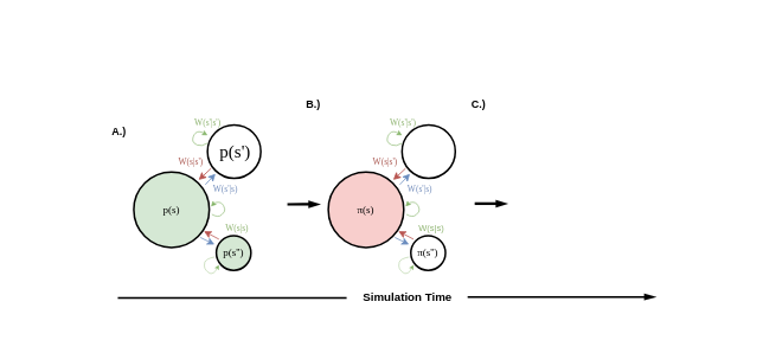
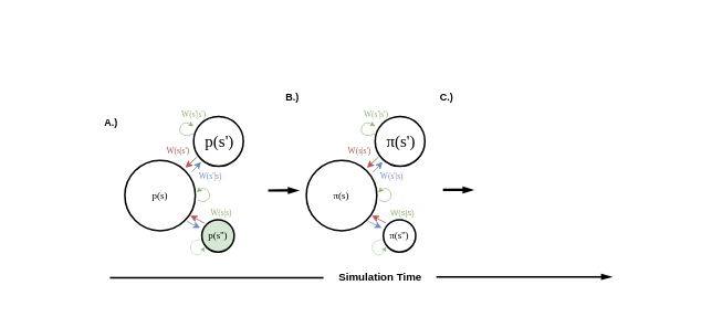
  <mxCell id="0" />
  <mxCell id="1" parent="0" />
  <mxCell id="2" value="" style="group" parent="1" connectable="0" vertex="1"><mxGeometry x="20" y="20" width="816.23" height="340.996" as="geometry" /></mxCell>
  <mxCell id="3" value="&lt;font data-font-src=&quot;https://cdn.jsdelivr.net/gh/dreampulse/computer-modern-web-font@master/fonts.css&quot; style=&quot;font-size: 10px;&quot; face=&quot;meow&quot; color=&quot;#8cb26e&quot;&gt;W(s'|s')&lt;/font&gt;" style="text;html=1;align=center;verticalAlign=middle;resizable=0;points=[];autosize=1;strokeColor=none;fillColor=none;fontSize=10;" parent="2" vertex="1"><mxGeometry x="189.965" y="105.272" width="47" height="24" as="geometry" /></mxCell>
- <mxCell id="4" value="&lt;font data-font-src=&quot;https://cdn.jsdelivr.net/gh/dreampulse/computer-modern-web-font@master/fonts.css&quot; face=&quot;meow&quot;&gt;p(s)&lt;/font&gt;" style="ellipse;whiteSpace=wrap;html=1;aspect=fixed;strokeWidth=2;fillColor=#d5e8d4;" parent="2" vertex="1"><mxGeometry x="130.005" y="173.286" width="85.018" height="85.018" as="geometry" /></mxCell>
+ <mxCell id="4" value="&lt;font data-font-src=&quot;https://cdn.jsdelivr.net/gh/dreampulse/computer-modern-web-font@master/fonts.css&quot; face=&quot;meow&quot;&gt;p(s)&lt;/font&gt;" style="ellipse;whiteSpace=wrap;html=1;aspect=fixed;strokeWidth=2;" parent="2" vertex="1"><mxGeometry x="130.005" y="173.286" width="85.018" height="85.018" as="geometry" /></mxCell>
  <mxCell id="5" value="" style="group;rotation=45;" parent="2" connectable="0" vertex="1"><mxGeometry x="248.07" y="104.273" width="66.029" height="100.014" as="geometry" /></mxCell>
  <mxCell id="6" value="" style="ellipse;whiteSpace=wrap;html=1;aspect=fixed;strokeWidth=2;rotation=45;" parent="5" vertex="1"><mxGeometry x="-35.027" y="16.001" width="60.013" height="60.013" as="geometry" /></mxCell>
  <mxCell id="7" value="" style="endArrow=classic;html=1;rounded=0;fillColor=#dae8fc;strokeColor=#6c8ebf;strokeWidth=1;exitX=0.011;exitY=0.301;exitDx=0;exitDy=0;exitPerimeter=0;" parent="5" source="9" edge="1"><mxGeometry width="50" height="50" relative="1" as="geometry"><mxPoint x="-39.029" y="84.016" as="sourcePoint" /><mxPoint x="-26.023" y="71.013" as="targetPoint" /></mxGeometry></mxCell>
  <mxCell id="8" value="" style="endArrow=classic;html=1;rounded=0;fillColor=#f8cecc;strokeColor=#b85450;strokeWidth=1.1;" parent="5" edge="1"><mxGeometry width="50" height="50" relative="1" as="geometry"><mxPoint x="-31.026" y="65.012" as="sourcePoint" /><mxPoint x="-45.032" y="78.015" as="targetPoint" /><Array as="points" /></mxGeometry></mxCell>
  <mxCell id="9" value="&lt;font data-font-src=&quot;https://cdn.jsdelivr.net/gh/dreampulse/computer-modern-web-font@master/fonts.css&quot; style=&quot;font-size: 10px;&quot; face=&quot;meow&quot; color=&quot;#738dbb&quot;&gt;W(s'|s)&lt;/font&gt;" style="text;html=1;align=center;verticalAlign=middle;resizable=0;points=[];autosize=1;strokeColor=none;fillColor=none;fontSize=10;" parent="5" vertex="1"><mxGeometry x="-38.03" y="76.014" width="46" height="24" as="geometry" /></mxCell>
  <mxCell id="10" value="&lt;font data-font-src=&quot;https://cdn.jsdelivr.net/gh/dreampulse/computer-modern-web-font@master/fonts.css&quot; face=&quot;meow&quot;&gt;p(s')&lt;/font&gt;" style="text;html=1;align=center;verticalAlign=middle;resizable=0;points=[];autosize=1;strokeColor=none;fillColor=none;fontSize=20;" parent="5" vertex="1"><mxGeometry x="-31.022" y="28.004" width="53" height="36" as="geometry" /></mxCell>
  <mxCell id="11" value="&lt;font data-font-src=&quot;https://cdn.jsdelivr.net/gh/dreampulse/computer-modern-web-font@master/fonts.css&quot; style=&quot;font-size: 10px;&quot; face=&quot;meow&quot; color=&quot;#ab5a53&quot;&gt;W(s|s')&lt;/font&gt;" style="text;html=1;align=center;verticalAlign=middle;resizable=0;points=[];autosize=1;strokeColor=none;fillColor=none;fontSize=10;rotation=0;" parent="5" vertex="1"><mxGeometry x="-77.047" y="45.007" width="46" height="24" as="geometry" /></mxCell>
  <mxCell id="12" value="&lt;font data-font-src=&quot;https://cdn.jsdelivr.net/gh/dreampulse/computer-modern-web-font@master/fonts.css&quot; style=&quot;font-size: 10px;&quot; face=&quot;meow&quot; color=&quot;#8cb26e&quot;&gt;W(s|s)&lt;/font&gt;" style="text;html=1;align=center;verticalAlign=middle;resizable=0;points=[];autosize=1;strokeColor=none;fillColor=none;fontSize=10;" parent="2" vertex="1"><mxGeometry x="224.046" y="224.297" width="44" height="24" as="geometry" /></mxCell>
  <mxCell id="13" value="&lt;b&gt;A.)&lt;/b&gt;" style="text;html=1;align=center;verticalAlign=middle;resizable=0;points=[];autosize=1;strokeColor=none;fillColor=none;" parent="2" vertex="1"><mxGeometry x="95.002" y="114.269" width="35" height="27" as="geometry" /></mxCell>
  <mxCell id="14" value="" style="endArrow=classic;html=1;curved=1;fillColor=#d5e8d4;strokeColor=#82b366;strokeWidth=0.8;endSize=4;" parent="2" edge="1"><mxGeometry width="50" height="50" relative="1" as="geometry"><mxPoint x="213.038" y="140.892" as="sourcePoint" /><mxPoint x="213.038" y="131.89" as="targetPoint" /><Array as="points"><mxPoint x="206.034" y="144.893" /><mxPoint x="197.03" y="140.892" /><mxPoint x="196.03" y="135.891" /><mxPoint x="198.031" y="130.89" /><mxPoint x="201.032" y="127.889" /><mxPoint x="206.034" y="127.889" /></Array></mxGeometry></mxCell>
  <mxCell id="15" value="&lt;b&gt;B.)&lt;/b&gt;" style="text;html=1;align=center;verticalAlign=middle;resizable=0;points=[];autosize=1;strokeColor=none;fillColor=none;" parent="2" vertex="1"><mxGeometry x="314.095" y="84.269" width="35" height="27" as="geometry" /></mxCell>
  <mxCell id="16" value="&lt;font style=&quot;font-size: 13px;&quot;&gt;&lt;b&gt;Simulation Time&lt;br&gt;&lt;/b&gt;&lt;/font&gt;" style="text;html=1;align=center;verticalAlign=middle;resizable=0;points=[];autosize=1;strokeColor=none;fillColor=none;container=1;" parent="2" vertex="1"><mxGeometry x="370.0" y="297.136" width="136" height="34" as="geometry" /></mxCell>
  <mxCell id="17" value="" style="group;rotation=120;" parent="2" connectable="0" vertex="1"><mxGeometry x="493.287" y="221.757" width="81.017" height="97.021" as="geometry" /></mxCell>
  <mxCell id="18" value="" style="shape=flexArrow;endArrow=classic;html=1;rounded=0;fillColor=#000000;strokeWidth=0.1;endSize=4.676;arcSize=2;width=2;startArrow=none;endWidth=5.676;" parent="2" source="16" edge="1"><mxGeometry width="50" height="50" relative="1" as="geometry"><mxPoint x="497.65" y="313.949" as="sourcePoint" /><mxPoint x="719" y="314" as="targetPoint" /></mxGeometry></mxCell>
  <mxCell id="19" value="" style="group" parent="2" connectable="0" vertex="1"><mxGeometry x="400.843" y="81.001" width="232.227" height="213.823" as="geometry" /></mxCell>
  <mxCell id="20" value="" style="shape=flexArrow;endArrow=classic;html=1;rounded=0;fillColor=#000000;strokeWidth=0.1;endSize=4.676;arcSize=2;width=3;startArrow=none;endWidth=5.676;" parent="19" edge="1"><mxGeometry width="50" height="50" relative="1" as="geometry"><mxPoint x="113.157" y="128.029" as="sourcePoint" /><mxPoint x="150.997" y="127.889" as="targetPoint" /></mxGeometry></mxCell>
  <mxCell id="21" value="&lt;b&gt;C.)&lt;/b&gt;" style="text;html=1;align=center;verticalAlign=middle;resizable=0;points=[];autosize=1;strokeColor=none;fillColor=none;" parent="19" vertex="1"><mxGeometry x="99.161" y="2.548" width="35" height="27" as="geometry" /></mxCell>
  <mxCell id="22" value="" style="shape=flexArrow;endArrow=none;html=1;rounded=0;fillColor=#000000;strokeWidth=0.1;endSize=6;arcSize=2;width=2;entryX=-0.002;entryY=0.532;entryDx=0;entryDy=0;entryPerimeter=0;" parent="2" target="16" edge="1"><mxGeometry width="50" height="50" relative="1" as="geometry"><mxPoint x="112.01" y="315.21" as="sourcePoint" /><mxPoint x="364.01" y="315.21" as="targetPoint" /><Array as="points"><mxPoint x="220.01" y="315.21" /></Array></mxGeometry></mxCell>
  <mxCell id="23" value="" style="group;rotation=-15;" parent="2" connectable="0" vertex="1"><mxGeometry x="112.999" y="212.995" width="196.061" height="91.04" as="geometry" /></mxCell>
  <mxCell id="24" value="&lt;font data-font-src=&quot;https://cdn.jsdelivr.net/gh/dreampulse/computer-modern-web-font@master/fonts.css&quot; face=&quot;meow&quot;&gt;p(s'')&lt;/font&gt;" style="ellipse;whiteSpace=wrap;html=1;aspect=fixed;strokeWidth=2;rotation=0;fillColor=#d5e8d4;" parent="23" vertex="1"><mxGeometry x="109.97" y="32.0" width="39.008" height="39.008" as="geometry" /></mxCell>
  <mxCell id="25" value="" style="endArrow=classic;html=1;rounded=0;fillColor=#dae8fc;strokeColor=#6c8ebf;strokeWidth=1;" parent="23" edge="1"><mxGeometry width="50" height="50" relative="1" as="geometry"><mxPoint x="91.97" y="34.0" as="sourcePoint" /><mxPoint x="107.97" y="42" as="targetPoint" /></mxGeometry></mxCell>
  <mxCell id="26" value="" style="endArrow=classic;html=1;rounded=0;fillColor=#f8cecc;strokeColor=#b85450;" parent="23" edge="1"><mxGeometry width="50" height="50" relative="1" as="geometry"><mxPoint x="112.97" y="36.0" as="sourcePoint" /><mxPoint x="95.97" y="27.0" as="targetPoint" /><Array as="points" /></mxGeometry></mxCell>
  <mxCell id="27" value="" style="endArrow=classic;html=1;curved=1;fillColor=#d5e8d4;strokeColor=#82b366;strokeWidth=0.5;startSize=5;endSize=4;" parent="23" edge="1"><mxGeometry width="50" height="50" relative="1" as="geometry"><mxPoint x="107.97" y="56" as="sourcePoint" /><mxPoint x="112.97" y="65.0" as="targetPoint" /><Array as="points"><mxPoint x="97.97" y="58.0" /><mxPoint x="95.97" y="66.0" /><mxPoint x="97.97" y="71.0" /><mxPoint x="102.97" y="75" /><mxPoint x="106.97" y="74" /><mxPoint x="108.97" y="72" /></Array></mxGeometry></mxCell>
  <mxCell id="28" value="" style="endArrow=classic;html=1;curved=1;fillColor=#d5e8d4;strokeColor=#82b366;strokeWidth=0.8;endSize=4;" parent="23" edge="1"><mxGeometry width="50" height="50" relative="1" as="geometry"><mxPoint x="104.97" y="8" as="sourcePoint" /><mxPoint x="103.97" y="-1.0" as="targetPoint" /><Array as="points"><mxPoint x="111.97" y="12" /><mxPoint x="119.97" y="5" /><mxPoint x="118.97" y="4.441e-16" /><mxPoint x="116.97" y="-4.0" /><mxPoint x="112.97" y="-6" /><mxPoint x="107.97" y="-5" /></Array></mxGeometry></mxCell>
  <mxCell id="29" value="" style="shape=flexArrow;endArrow=classic;html=1;rounded=0;fillColor=#000000;strokeWidth=0.1;endSize=4.676;arcSize=2;width=3;startArrow=none;endWidth=5.676;" parent="2" edge="1"><mxGeometry width="50" height="50" relative="1" as="geometry"><mxPoint x="303" y="209.7" as="sourcePoint" /><mxPoint x="340.84" y="209.56" as="targetPoint" /></mxGeometry></mxCell>
  <mxCell id="30" value="&lt;font data-font-src=&quot;https://cdn.jsdelivr.net/gh/dreampulse/computer-modern-web-font@master/fonts.css&quot; style=&quot;font-size: 10px;&quot; face=&quot;meow&quot; color=&quot;#8cb26e&quot;&gt;W(s'|s')&lt;/font&gt;" style="text;html=1;align=center;verticalAlign=middle;resizable=0;points=[];autosize=1;strokeColor=none;fillColor=none;fontSize=10;" vertex="1" parent="2"><mxGeometry x="409.055" y="105.272" width="47" height="24" as="geometry" /></mxCell>
- <mxCell id="31" value="&lt;font data-font-src=&quot;https://cdn.jsdelivr.net/gh/dreampulse/computer-modern-web-font@master/fonts.css&quot; face=&quot;meow&quot;&gt;π(s)&lt;/font&gt;" style="ellipse;whiteSpace=wrap;html=1;aspect=fixed;strokeWidth=2;fillColor=#f8cecc;" vertex="1" parent="2"><mxGeometry x="349.095" y="173.286" width="85.018" height="85.018" as="geometry" /></mxCell>
+ <mxCell id="31" value="&lt;font data-font-src=&quot;https://cdn.jsdelivr.net/gh/dreampulse/computer-modern-web-font@master/fonts.css&quot; face=&quot;meow&quot;&gt;π(s)&lt;/font&gt;" style="ellipse;whiteSpace=wrap;html=1;aspect=fixed;strokeWidth=2;" vertex="1" parent="2"><mxGeometry x="349.095" y="173.286" width="85.018" height="85.018" as="geometry" /></mxCell>
  <mxCell id="32" value="" style="ellipse;whiteSpace=wrap;html=1;aspect=fixed;strokeWidth=2;rotation=45;" vertex="1" parent="2"><mxGeometry x="432.132" y="120.275" width="60.013" height="60.013" as="geometry" /></mxCell>
  <mxCell id="33" value="" style="endArrow=classic;html=1;rounded=0;fillColor=#dae8fc;strokeColor=#6c8ebf;strokeWidth=1;exitX=0.011;exitY=0.301;exitDx=0;exitDy=0;exitPerimeter=0;" edge="1" parent="2" source="35"><mxGeometry width="50" height="50" relative="1" as="geometry"><mxPoint x="428.131" y="188.289" as="sourcePoint" /><mxPoint x="441.136" y="175.286" as="targetPoint" /></mxGeometry></mxCell>
  <mxCell id="34" value="" style="endArrow=classic;html=1;rounded=0;fillColor=#f8cecc;strokeColor=#b85450;strokeWidth=1.1;" edge="1" parent="2"><mxGeometry width="50" height="50" relative="1" as="geometry"><mxPoint x="436.134" y="169.285" as="sourcePoint" /><mxPoint x="422.128" y="182.288" as="targetPoint" /><Array as="points" /></mxGeometry></mxCell>
  <mxCell id="35" value="&lt;font data-font-src=&quot;https://cdn.jsdelivr.net/gh/dreampulse/computer-modern-web-font@master/fonts.css&quot; style=&quot;font-size: 10px;&quot; face=&quot;meow&quot; color=&quot;#738dbb&quot;&gt;W(s'|s)&lt;/font&gt;" style="text;html=1;align=center;verticalAlign=middle;resizable=0;points=[];autosize=1;strokeColor=none;fillColor=none;fontSize=10;" vertex="1" parent="2"><mxGeometry x="429.13" y="180.287" width="46" height="24" as="geometry" /></mxCell>
+ <mxCell id="36" value="&lt;font data-font-src=&quot;https://cdn.jsdelivr.net/gh/dreampulse/computer-modern-web-font@master/fonts.css&quot; face=&quot;meow&quot;&gt;π(s')&lt;/font&gt;" style="text;html=1;align=center;verticalAlign=middle;resizable=0;points=[];autosize=1;strokeColor=none;fillColor=none;fontSize=20;" vertex="1" parent="2"><mxGeometry x="436.138" y="132.277" width="54" height="36" as="geometry" /></mxCell>
  <mxCell id="37" value="&lt;font data-font-src=&quot;https://cdn.jsdelivr.net/gh/dreampulse/computer-modern-web-font@master/fonts.css&quot; style=&quot;font-size: 10px;&quot; face=&quot;meow&quot; color=&quot;#ab5a53&quot;&gt;W(s|s')&lt;/font&gt;" style="text;html=1;align=center;verticalAlign=middle;resizable=0;points=[];autosize=1;strokeColor=none;fillColor=none;fontSize=10;rotation=0;" vertex="1" parent="2"><mxGeometry x="390.113" y="149.281" width="46" height="24" as="geometry" /></mxCell>
  <mxCell id="38" value="&lt;font style=&quot;font-size: 10px;&quot; color=&quot;#8cb26e&quot;&gt;W(s|s)&lt;/font&gt;" style="text;html=1;align=center;verticalAlign=middle;resizable=0;points=[];autosize=1;strokeColor=none;fillColor=none;fontSize=10;" vertex="1" parent="2"><mxGeometry x="441.136" y="223.297" width="48" height="25" as="geometry" /></mxCell>
  <mxCell id="39" value="" style="endArrow=classic;html=1;curved=1;fillColor=#d5e8d4;strokeColor=#82b366;strokeWidth=0.8;endSize=4;" edge="1" parent="2"><mxGeometry width="50" height="50" relative="1" as="geometry"><mxPoint x="432.128" y="140.892" as="sourcePoint" /><mxPoint x="432.128" y="131.89" as="targetPoint" /><Array as="points"><mxPoint x="425.124" y="144.893" /><mxPoint x="416.12" y="140.892" /><mxPoint x="415.12" y="135.891" /><mxPoint x="417.121" y="130.89" /><mxPoint x="420.122" y="127.889" /><mxPoint x="425.124" y="127.889" /></Array></mxGeometry></mxCell>
  <mxCell id="40" value="&lt;font data-font-src=&quot;https://cdn.jsdelivr.net/gh/dreampulse/computer-modern-web-font@master/fonts.css&quot; face=&quot;meow&quot;&gt;π(s'')&lt;/font&gt;" style="ellipse;whiteSpace=wrap;html=1;aspect=fixed;strokeWidth=2;rotation=0;" vertex="1" parent="2"><mxGeometry x="442.059" y="244.995" width="39.008" height="39.008" as="geometry" /></mxCell>
  <mxCell id="41" value="" style="endArrow=classic;html=1;rounded=0;fillColor=#dae8fc;strokeColor=#6c8ebf;strokeWidth=1;" edge="1" parent="2"><mxGeometry width="50" height="50" relative="1" as="geometry"><mxPoint x="424.059" y="246.995" as="sourcePoint" /><mxPoint x="440.059" y="254.995" as="targetPoint" /></mxGeometry></mxCell>
  <mxCell id="42" value="" style="endArrow=classic;html=1;rounded=0;fillColor=#f8cecc;strokeColor=#b85450;" edge="1" parent="2"><mxGeometry width="50" height="50" relative="1" as="geometry"><mxPoint x="445.059" y="248.995" as="sourcePoint" /><mxPoint x="428.059" y="239.995" as="targetPoint" /><Array as="points" /></mxGeometry></mxCell>
  <mxCell id="43" value="" style="endArrow=classic;html=1;curved=1;fillColor=#d5e8d4;strokeColor=#82b366;strokeWidth=0.5;startSize=5;endSize=4;" edge="1" parent="2"><mxGeometry width="50" height="50" relative="1" as="geometry"><mxPoint x="440.059" y="268.995" as="sourcePoint" /><mxPoint x="445.059" y="277.995" as="targetPoint" /><Array as="points"><mxPoint x="430.059" y="270.995" /><mxPoint x="428.059" y="278.995" /><mxPoint x="430.059" y="283.995" /><mxPoint x="435.059" y="287.995" /><mxPoint x="439.059" y="286.995" /><mxPoint x="441.059" y="284.995" /></Array></mxGeometry></mxCell>
  <mxCell id="44" value="" style="endArrow=classic;html=1;curved=1;fillColor=#d5e8d4;strokeColor=#82b366;strokeWidth=0.8;endSize=4;" edge="1" parent="2"><mxGeometry width="50" height="50" relative="1" as="geometry"><mxPoint x="437.059" y="220.995" as="sourcePoint" /><mxPoint x="436.059" y="211.995" as="targetPoint" /><Array as="points"><mxPoint x="444.059" y="224.995" /><mxPoint x="452.059" y="217.995" /><mxPoint x="451.059" y="212.995" /><mxPoint x="449.059" y="208.995" /><mxPoint x="445.059" y="206.995" /><mxPoint x="440.059" y="207.995" /></Array></mxGeometry></mxCell>
